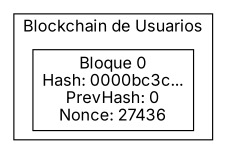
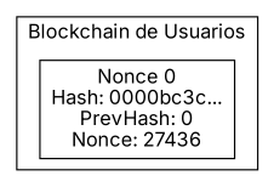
  digraph {
    rankdir=TB
    fontname=Inter
-   n1 [label="Bloque 0\nHash: 0000bc3c...\nPrevHash: 0\nNonce: 27436" shape=record fontname=Inter]
+   n1 [label="Nonce 0\nHash: 0000bc3c...\nPrevHash: 0\nNonce: 27436" shape=record fontname=Inter]
    subgraph cluster_1 {
      label="Blockchain de Usuarios"
      n1
    }
  }
